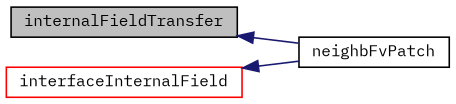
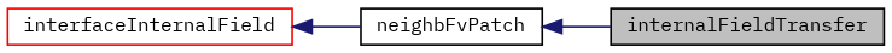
  digraph {
    fontname="IBM Plex Mono"
    rankdir=LR
    node [color=black fontname="IBM Plex Mono" fontsize=10 shape=record]
    edge [color=midnightblue dir=back fontname="IBM Plex Mono" fontsize=10 labelfontname=Helvetica labelfontsize=10 style=solid]
    n1 [fillcolor=grey75 fontcolor=black height=0.2 label=internalFieldTransfer style=filled width=0.4]
    n2 [height=0.2 label=neighbFvPatch width=0.4]
    n3 [color=red height=0.2 label=interfaceInternalField width=0.4]
-   n1 -> n2
+   n2 -> n1
    n3 -> n2
  }
